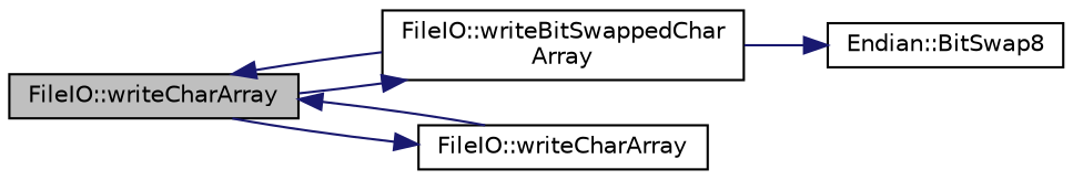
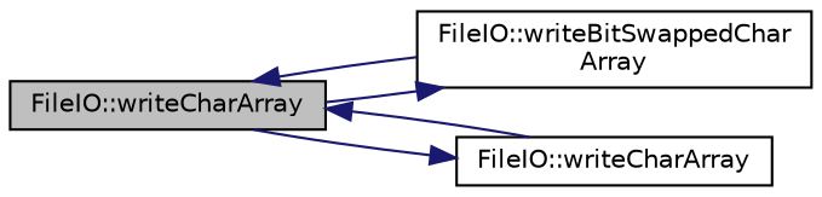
  digraph {
    rankdir=LR
    node [color=black fillcolor=white fontname=Helvetica fontsize=10 shape=record style=filled]
    edge [color=midnightblue fontname=Helvetica fontsize=10 labelfontname=Helvetica labelfontsize=10 style=solid]
    n1 [fillcolor=grey75 fontcolor=black height=0.2 label="FileIO::writeCharArray" width=0.4]
    n2 [height=0.2 label="FileIO::writeBitSwappedChar\lArray" width=0.4]
    n3 [height=0.2 label="FileIO::writeCharArray" width=0.4]
-   n4 [height=0.2 label="Endian::BitSwap8" width=0.4]
    n1 -> n2
    n1 -> n3
    n2 -> n1
-   n2 -> n4
    n3 -> n1
  }
